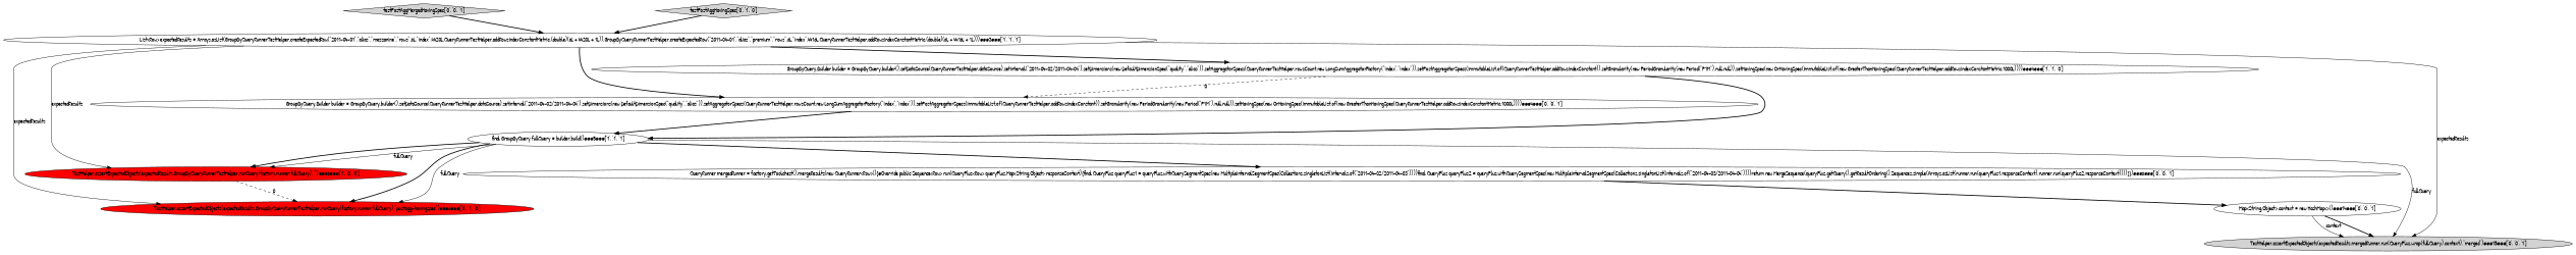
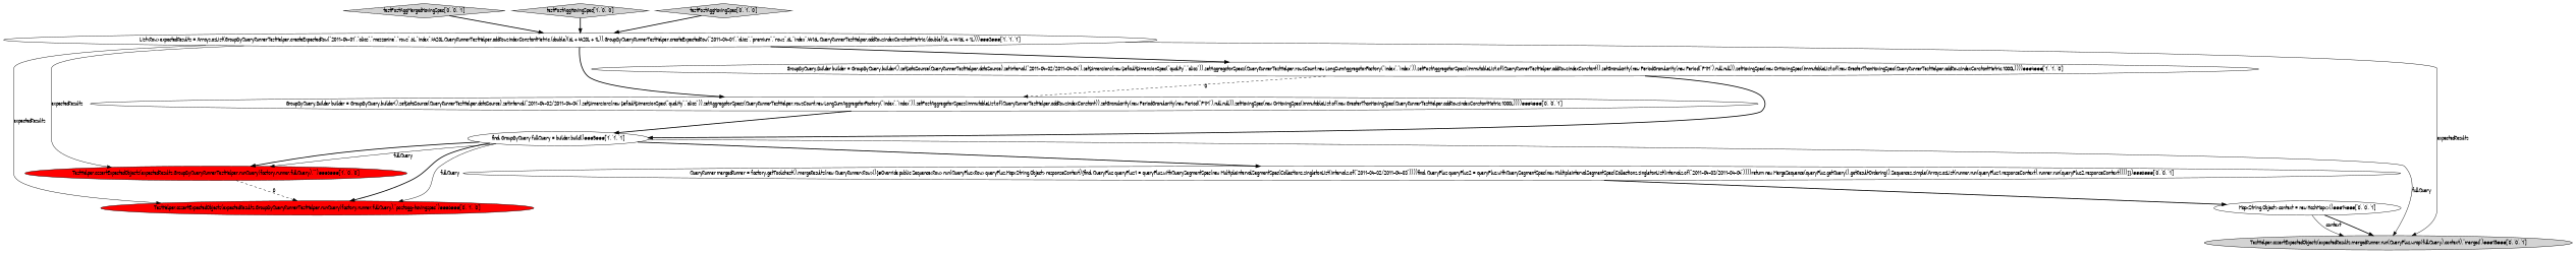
  digraph {
    fontname="Patrick Hand"
    node [fillcolor=white shape=ellipse style=filled fontname="Patrick Hand"]
    edge [style=bold fontname="Patrick Hand"]
    n1 [fillcolor=red label="TestHelper.assertExpectedObjects(expectedResults,GroupByQueryRunnerTestHelper.runQuery(factory,runner,fullQuery),\"postagg-havingspec\")@@@6@@@['0', '1', '0']"]
    n2 [label="Map<String,Object> context = new HashMap<>()@@@14@@@['0', '0', '1']"]
    n3 [fillcolor=lightgray label="TestHelper.assertExpectedObjects(expectedResults,mergedRunner.run(QueryPlus.wrap(fullQuery),context),\"merged\")@@@15@@@['0', '0', '1']"]
    n4 [fillcolor=lightgray label="testPostAggMergedHavingSpec['0', '0', '1']" shape=diamond]
    n5 [label="List<Row> expectedResults = Arrays.asList(GroupByQueryRunnerTestHelper.createExpectedRow(\"2011-04-01\",\"alias\",\"mezzanine\",\"rows\",6L,\"index\",4420L,QueryRunnerTestHelper.addRowsIndexConstantMetric,(double)(6L + 4420L + 1L)),GroupByQueryRunnerTestHelper.createExpectedRow(\"2011-04-01\",\"alias\",\"premium\",\"rows\",6L,\"index\",4416L,QueryRunnerTestHelper.addRowsIndexConstantMetric,(double)(6L + 4416L + 1L)))@@@3@@@['1', '1', '1']"]
    n6 [label="GroupByQuery.Builder builder = GroupByQuery.builder().setDataSource(QueryRunnerTestHelper.dataSource).setInterval(\"2011-04-02/2011-04-04\").setDimensions(new DefaultDimensionSpec(\"quality\",\"alias\")).setAggregatorSpecs(QueryRunnerTestHelper.rowsCount,new LongSumAggregatorFactory(\"index\",\"index\")).setPostAggregatorSpecs(ImmutableList.of(QueryRunnerTestHelper.addRowsIndexConstant)).setGranularity(new PeriodGranularity(new Period(\"P1M\"),null,null)).setHavingSpec(new OrHavingSpec(ImmutableList.of(new GreaterThanHavingSpec(QueryRunnerTestHelper.addRowsIndexConstantMetric,1000L))))@@@4@@@['0', '0', '1']"]
    n7 [label="final GroupByQuery fullQuery = builder.build()@@@5@@@['1', '1', '1']"]
    n8 [label="GroupByQuery.Builder builder = GroupByQuery.builder().setDataSource(QueryRunnerTestHelper.dataSource).setInterval(\"2011-04-02/2011-04-04\").setDimensions(new DefaultDimensionSpec(\"quality\",\"alias\")).setAggregatorSpecs(QueryRunnerTestHelper.rowsCount,new LongSumAggregatorFactory(\"index\",\"index\")).setPostAggregatorSpecs(ImmutableList.of(QueryRunnerTestHelper.addRowsIndexConstant)).setGranularity(new PeriodGranularity(new Period(\"P1M\"),null,null)).setHavingSpec(new OrHavingSpec(ImmutableList.of(new GreaterThanHavingSpec(QueryRunnerTestHelper.addRowsIndexConstantMetric,1000L))))@@@4@@@['1', '1', '0']"]
    n9 [fillcolor=red label="TestHelper.assertExpectedObjects(expectedResults,GroupByQueryRunnerTestHelper.runQuery(factory,runner,fullQuery),\"\")@@@6@@@['1', '0', '0']"]
+   n10 [fillcolor=lightgray label="testPostAggHavingSpec['1', '0', '0']" shape=diamond]
    n11 [fillcolor=lightgray label="testPostAggHavingSpec['0', '1', '0']" shape=diamond]
    n12 [label="QueryRunner mergedRunner = factory.getToolchest().mergeResults(new QueryRunner<Row>(){@Override public Sequence<Row> run(QueryPlus<Row> queryPlus,Map<String,Object> responseContext){final QueryPlus queryPlus1 = queryPlus.withQuerySegmentSpec(new MultipleIntervalSegmentSpec(Collections.singletonList(Intervals.of(\"2011-04-02/2011-04-03\"))))final QueryPlus queryPlus2 = queryPlus.withQuerySegmentSpec(new MultipleIntervalSegmentSpec(Collections.singletonList(Intervals.of(\"2011-04-03/2011-04-04\"))))return new MergeSequence(queryPlus.getQuery().getResultOrdering(),Sequences.simple(Arrays.asList(runner.run(queryPlus1,responseContext),runner.run(queryPlus2,responseContext))))}})@@@6@@@['0', '0', '1']"]
    n2 -> n3
    n2 -> n3 [label=context style=solid]
    n4 -> n5
    n5 -> n1 [label=expectedResults style=solid]
    n5 -> n3 [label=expectedResults style=solid]
    n5 -> n6
    n5 -> n8
    n5 -> n9 [label=expectedResults style=solid]
    n6 -> n7
    n7 -> n1 [label=fullQuery style=solid]
    n7 -> n1
    n7 -> n3 [label=fullQuery style=solid]
    n7 -> n9 [label=fullQuery style=solid]
    n7 -> n9
    n7 -> n12
    n8 -> n6 [label=0 style=dashed]
    n8 -> n7
    n9 -> n1 [label=0 style=dashed]
+   n10 -> n5
    n11 -> n5
    n12 -> n2
  }
